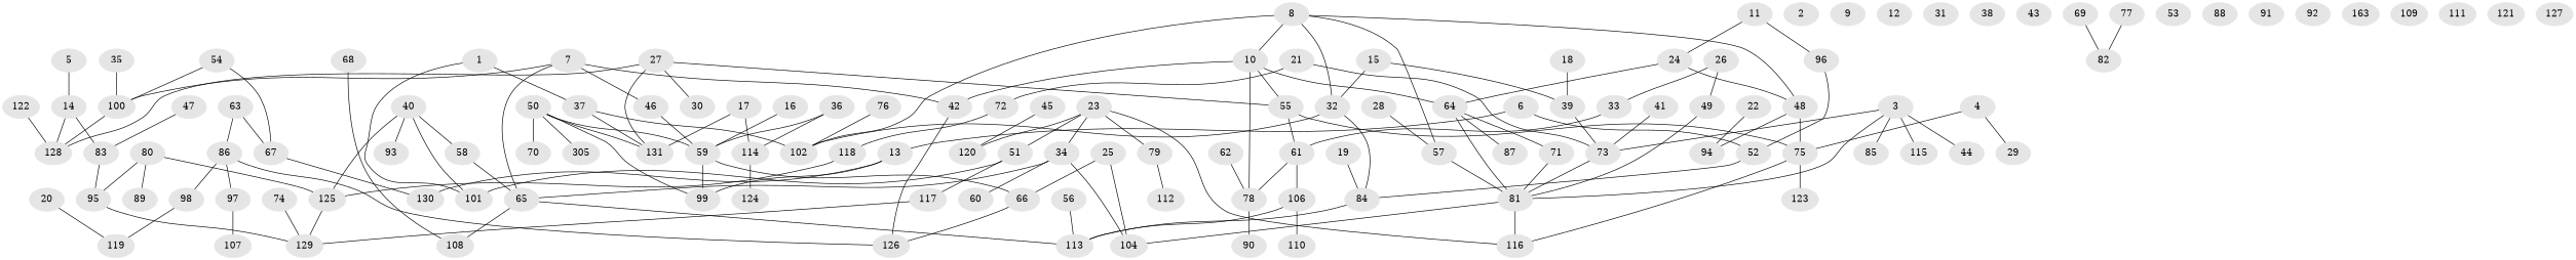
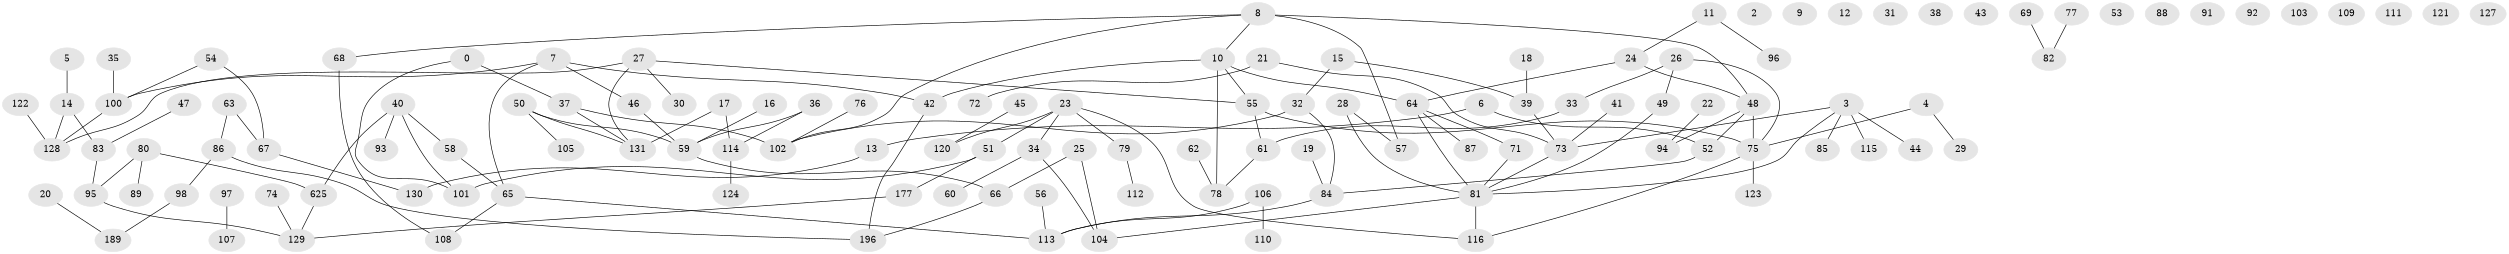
  graph {
    node [color=gray90 style=filled]
-   1
+   1 [label=0]
    37
    101
    102
    131
    2
    3
    44
    73
    81
    85
    115
    116
    104
    4
    29
    75
    123
    5
    14
    83
    128
    6
    13
    52
-   99
    130
    84
    7
    42
    46
    65
    100
-   126
+   126 [label=196]
    59
    113
    108
    8
    10
    48
    57
    68
    55
    64
    78
    34
    60
    94
    9
    61
    71
    87
-   90
    11
    24
    96
    12
    95
    15
    32
    39
    16
    66
    17
    114
    124
    18
    19
    20
-   119
+   119 [label=189]
    21
    72
-   118
    22
    23
    51
    79
    120
-   117
+   117 [label=177]
    112
    25
    26
    33
    49
    27
    30
    28
    31
    106
    35
    36
    40
    58
    93
-   125
+   125 [label=625]
    38
    129
    41
    43
    45
    47
    69
    82
    50
-   70
-   105 [label=305]
+   105
    53
    54
    67
    56
    110
    62
    63
    86
    97
    98
    74
    76
    77
    80
    89
    107
    88
    91
    92
-   103 [label=163]
+   103
    109
    111
    121
    122
    127
    1 -- 37
    1 -- 101
    37 -- 102
    37 -- 131
    3 -- 44
    3 -- 73
    3 -- 81
    3 -- 85
    3 -- 115
    73 -- 81
    81 -- 116
    81 -- 104
    4 -- 29
    4 -- 75
    75 -- 116
    75 -- 123
    5 -- 14
    14 -- 83
    14 -- 128
    83 -- 95
    6 -- 13
    6 -- 52
-   13 -- 99
    13 -- 130
    52 -- 84
    84 -- 113
    7 -- 42
    7 -- 46
    7 -- 65
    7 -- 100
    42 -- 126
    46 -- 59
    65 -- 113
    65 -- 108
    100 -- 128
-   59 -- 99
    59 -- 66
    8 -- 102
    8 -- 10
    8 -- 48
    8 -- 57
-   8 -- 32
+   8 -- 68
    10 -- 42
    10 -- 55
    10 -- 64
    10 -- 78
    48 -- 75
-   96 -- 52
+   48 -- 52
    48 -- 94
    68 -- 108
    55 -- 75
    55 -- 61
    64 -- 81
    64 -- 71
    64 -- 87
-   78 -- 90
    34 -- 104
-   34 -- 65
    34 -- 60
    61 -- 78
-   61 -- 106
    71 -- 81
    11 -- 24
    11 -- 96
    24 -- 48
    24 -- 64
    95 -- 129
    15 -- 32
    15 -- 39
    32 -- 102
    32 -- 84
    39 -- 73
    16 -- 59
    66 -- 126
    17 -- 131
    17 -- 114
    114 -- 124
    18 -- 39
    19 -- 84
    20 -- 119
    21 -- 73
    21 -- 72
-   72 -- 118
-   118 -- 125
    22 -- 94
    23 -- 116
    23 -- 34
    23 -- 51
    23 -- 79
    23 -- 120
    51 -- 101
    51 -- 117
    79 -- 112
    117 -- 129
    25 -- 104
    25 -- 66
+   26 -- 75
    26 -- 33
    26 -- 49
    33 -- 61
    49 -- 81
    27 -- 131
    27 -- 128
    27 -- 55
    27 -- 30
-   57 -- 81
+   28 -- 81
    28 -- 57
    106 -- 113
    106 -- 110
    35 -- 100
    36 -- 59
    36 -- 114
    40 -- 101
    40 -- 58
    40 -- 93
    40 -- 125
    58 -- 65
    125 -- 129
    41 -- 73
    45 -- 120
    47 -- 83
    69 -- 82
    50 -- 131
-   50 -- 99
    50 -- 59
-   50 -- 70
    50 -- 105
    54 -- 100
    54 -- 67
    67 -- 130
    56 -- 113
    62 -- 78
    63 -- 67
    63 -- 86
    86 -- 126
-   86 -- 97
    86 -- 98
    97 -- 107
    98 -- 119
    74 -- 129
    76 -- 102
    77 -- 82
    80 -- 95
    80 -- 125
    80 -- 89
    122 -- 128
  }
